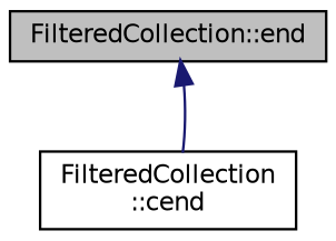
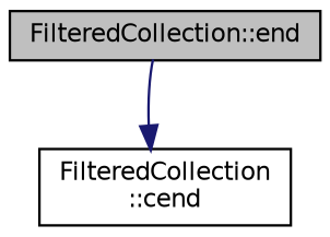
  digraph {
    rankdir=TB
    node [color=black fontname=Helvetica fontsize=10 shape=record style=filled]
    n1 [fillcolor=grey75 fontcolor=black height=0.2 label="FilteredCollection::end" width=0.4]
    n2 [fillcolor=white height=0.2 label="FilteredCollection\l::cend" width=0.4]
-   n2 -> n1 [color=midnightblue fontname=Helvetica fontsize=10 labelfontname=Helvetica labelfontsize=10 style=solid]
+   n1 -> n2 [color=midnightblue fontname=Helvetica fontsize=10 labelfontname=Helvetica labelfontsize=10 style=solid]
  }
